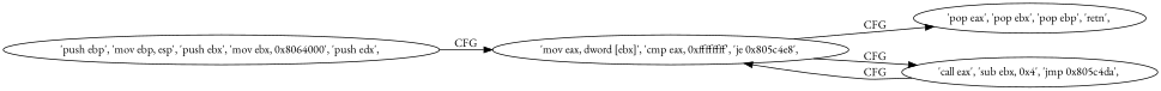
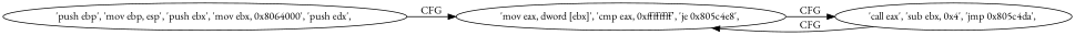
  digraph {
    rankdir=LR
    fontname="EB Garamond"
    node [fontname="EB Garamond"]
    edge [fontname="EB Garamond"]
    n1 [label="'push ebp', 'mov ebp, esp', 'push ebx', 'mov ebx, 0x8064000', 'push edx', "]
    n2 [label="'mov eax, dword [ebx]', 'cmp eax, 0xffffffff', 'je 0x805c4e8', "]
-   n3 [label="'pop eax', 'pop ebx', 'pop ebp', 'retn', "]
    n4 [label="'call eax', 'sub ebx, 0x4', 'jmp 0x805c4da', "]
    n1 -> n2 [label=CFG]
-   n2 -> n3 [label=CFG]
    n2 -> n4 [label=CFG]
    n4 -> n2 [label=CFG]
  }
